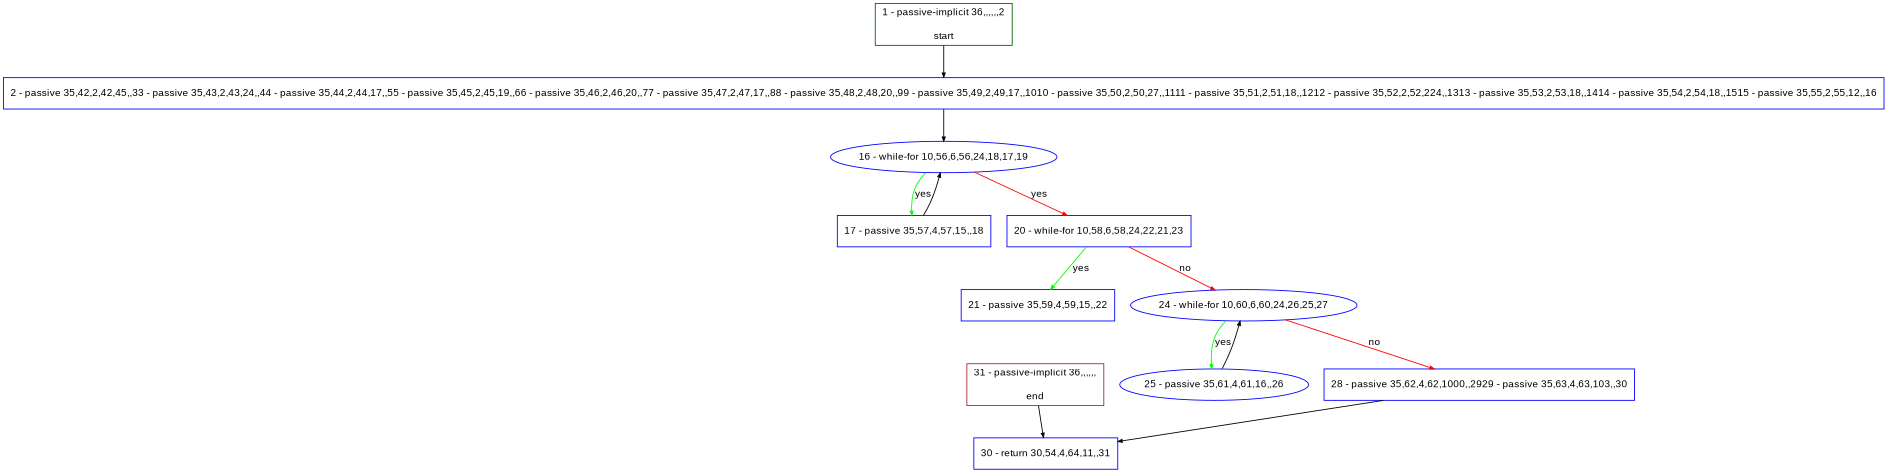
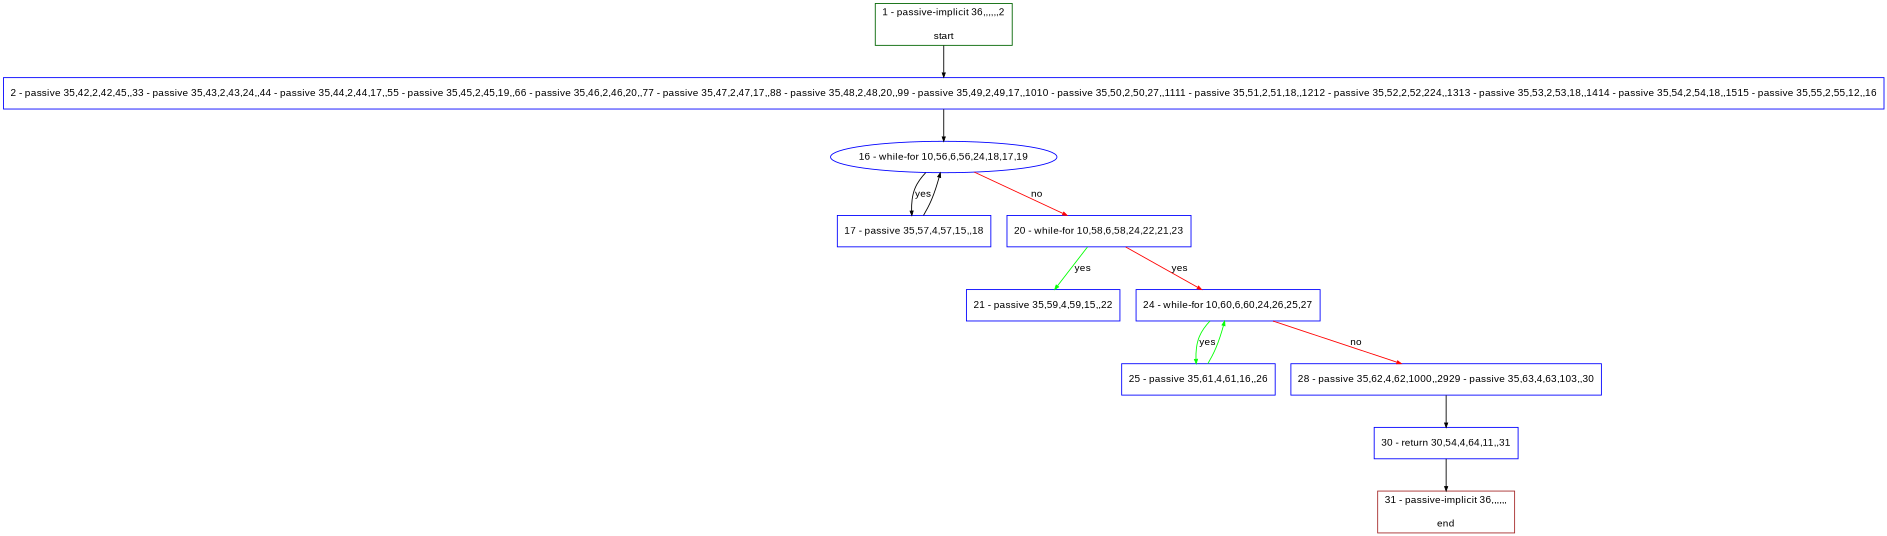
  digraph {
    bgcolor=white
    compound=true
    fillcolor="#FFFFCC"
    fontname=Arial
    fontsize=12
    pack=true
    packmode=clust
    style="rounded,filled"
    node [color="#0000ff" compound=true fillcolor="#ffffff" fixedsize=false fontname=Arial fontsize=12 node_initialized=no shape=box style=filled]
    edge [arrowhead=normal arrowsize=0.5 arrowtail=none color="#000000" compound=true dir=forward fontcolor=black fontname=Arial fontsize=12]
    n1 [label="2 - passive 35,42,2,42,45,,33 - passive 35,43,2,43,24,,44 - passive 35,44,2,44,17,,55 - passive 35,45,2,45,19,,66 - passive 35,46,2,46,20,,77 - passive 35,47,2,47,17,,88 - passive 35,48,2,48,20,,99 - passive 35,49,2,49,17,,1010 - passive 35,50,2,50,27,,1111 - passive 35,51,2,51,18,,1212 - passive 35,52,2,52,224,,1313 - passive 35,53,2,53,18,,1414 - passive 35,54,2,54,18,,1515 - passive 35,55,2,55,12,,16"]
    n2 [label="16 - while-for 10,56,6,56,24,18,17,19" shape=oval]
    n3 [label="17 - passive 35,57,4,57,15,,18"]
    n4 [label="20 - while-for 10,58,6,58,24,22,21,23"]
    n5 [color="#006400" label="1 - passive-implicit 36,,,,,,2\n\nstart"]
    n6 [label="21 - passive 35,59,4,59,15,,22"]
-   n7 [label="24 - while-for 10,60,6,60,24,26,25,27" shape=oval]
-   n8 [label="25 - passive 35,61,4,61,16,,26" shape=ellipse]
+   n7 [label="24 - while-for 10,60,6,60,24,26,25,27"]
+   n8 [label="25 - passive 35,61,4,61,16,,26"]
    n9 [label="28 - passive 35,62,4,62,1000,,2929 - passive 35,63,4,63,103,,30"]
    n10 [label="30 - return 30,54,4,64,11,,31"]
    n11 [color="#a52a2a" label="31 - passive-implicit 36,,,,,,\n\nend"]
    n1 -> n2
-   n2 -> n3 [color="#00ff00" label=yes]
-   n2 -> n4 [color="#ff0000" label=yes]
+   n2 -> n3 [label=yes]
+   n2 -> n4 [color="#ff0000" label=no]
    n3 -> n2
    n4 -> n6 [color="#00ff00" label=yes]
-   n4 -> n7 [color="#ff0000" label=no]
+   n4 -> n7 [color="#ff0000" label=yes]
    n5 -> n1
    n7 -> n8 [color="#00ff00" label=yes]
    n7 -> n9 [color="#ff0000" label=no]
-   n8 -> n7
+   n8 -> n7 [color="#00ff00"]
    n9 -> n10
-   n11 -> n10
+   n10 -> n11
  }
